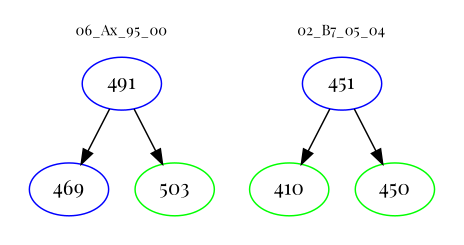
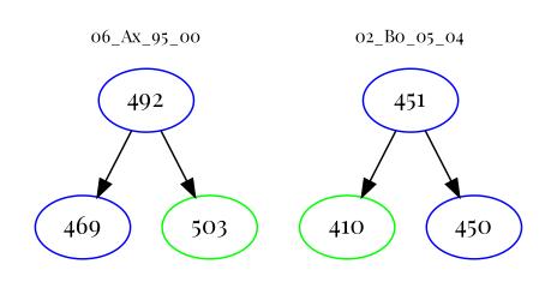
  digraph {
    fontname="Playfair Display"
    node [color=blue fontname="Playfair Display"]
    edge [color=black fontname="Playfair Display"]
-   n1 [label=491]
+   n1 [label=492]
    n2 [label=469]
    n3 [color=green label=503]
    n4 [label=451]
    n5 [color=green label=410]
-   n6 [color=green label=450]
+   n6 [label=450]
    subgraph cluster_1 {
      color=white
      fontsize=10
      label="06_Ax_95_00"
      n1
      n2
      n3
    }
    subgraph cluster_2 {
      color=white
      fontsize=10
-     label="02_B7_05_04"
+     label="02_B0_05_04"
      n4
      n5
      n6
    }
    n1 -> n2
    n1 -> n3
    n4 -> n5
    n4 -> n6
  }
